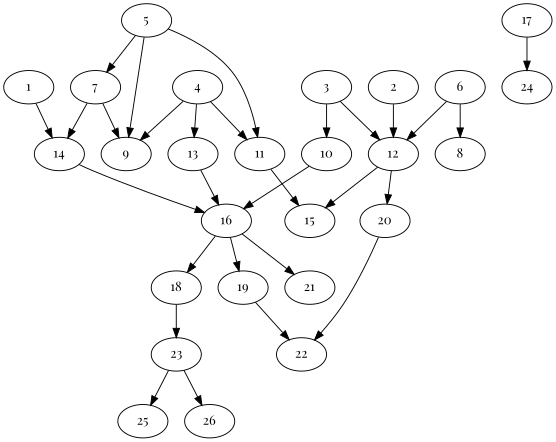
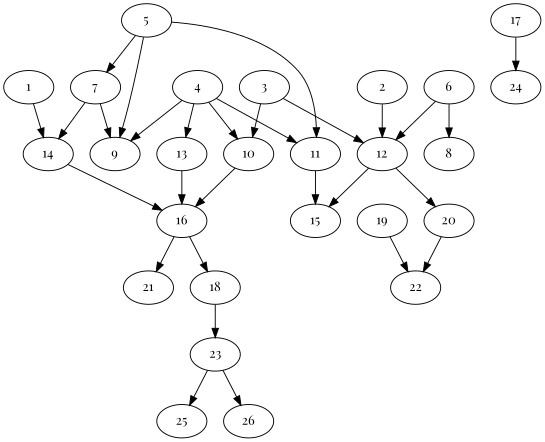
  digraph {
    fontname="Playfair Display"
    node [alpha=0.08 fontname="Playfair Display"]
    edge [fontname="Playfair Display"]
    1 [alpha=0.00 expect_size=2263973857906908987392]
    14 [alpha=0.01 expect_size=195280733588068064]
    16 [alpha=0.10 expect_size=55160161185958040]
    18 [alpha=0.17 expect_size=12190774379052470]
    19 [alpha=0.10 expect_size=2023327140912495067136]
    21 [alpha=0.11 expect_size=8565614732432536]
    2 [alpha=0.01 expect_size=1079065826805415936000]
    12 [alpha=0.09 expect_size=537515414826797498368]
    15 [alpha=0.14 expect_size=135204124080734208000]
    20 [expect_size=243150667532722976]
    3 [alpha=0.11 expect_size=2098192038243976192]
    10 [alpha=0.15 expect_size=23820796869272528]
    4 [expect_size=34710121566839872]
    9 [alpha=0.07 expect_size=523504802670924544]
    11 [alpha=0.18 expect_size=3809983873989949]
    13 [expect_size=1193167483305984000000]
    5 [alpha=0.06 expect_size=29880786005196800]
    7 [alpha=0.17 expect_size=1901484884880214272]
    6 [alpha=0.03 expect_size=747416609583846653952]
    8 [expect_size=235434118187002432]
    17 [alpha=0.04 expect_size=72311218501071142912]
    24 [alpha=0.12 expect_size=6239718394340980]
    23 [alpha=0.18 expect_size=5455634048275709952]
    22 [alpha=0.11 expect_size=152019327260496416]
    25 [alpha=0.09 expect_size=13537053698598582]
    26 [alpha=0.07 expect_size=13419518658886842]
    1 -> 14
    14 -> 16
    16 -> 18
-   16 -> 19
    16 -> 21
    18 -> 23
    19 -> 22
    2 -> 12
    12 -> 15
    12 -> 20
    20 -> 22
    3 -> 12
    3 -> 10
    10 -> 16
+   4 -> 10
    4 -> 9
    4 -> 11
    4 -> 13
    11 -> 15
    13 -> 16
    5 -> 9
    5 -> 11
    5 -> 7
    7 -> 14
    7 -> 9
    6 -> 12
    6 -> 8
    17 -> 24
    23 -> 25
    23 -> 26
  }
